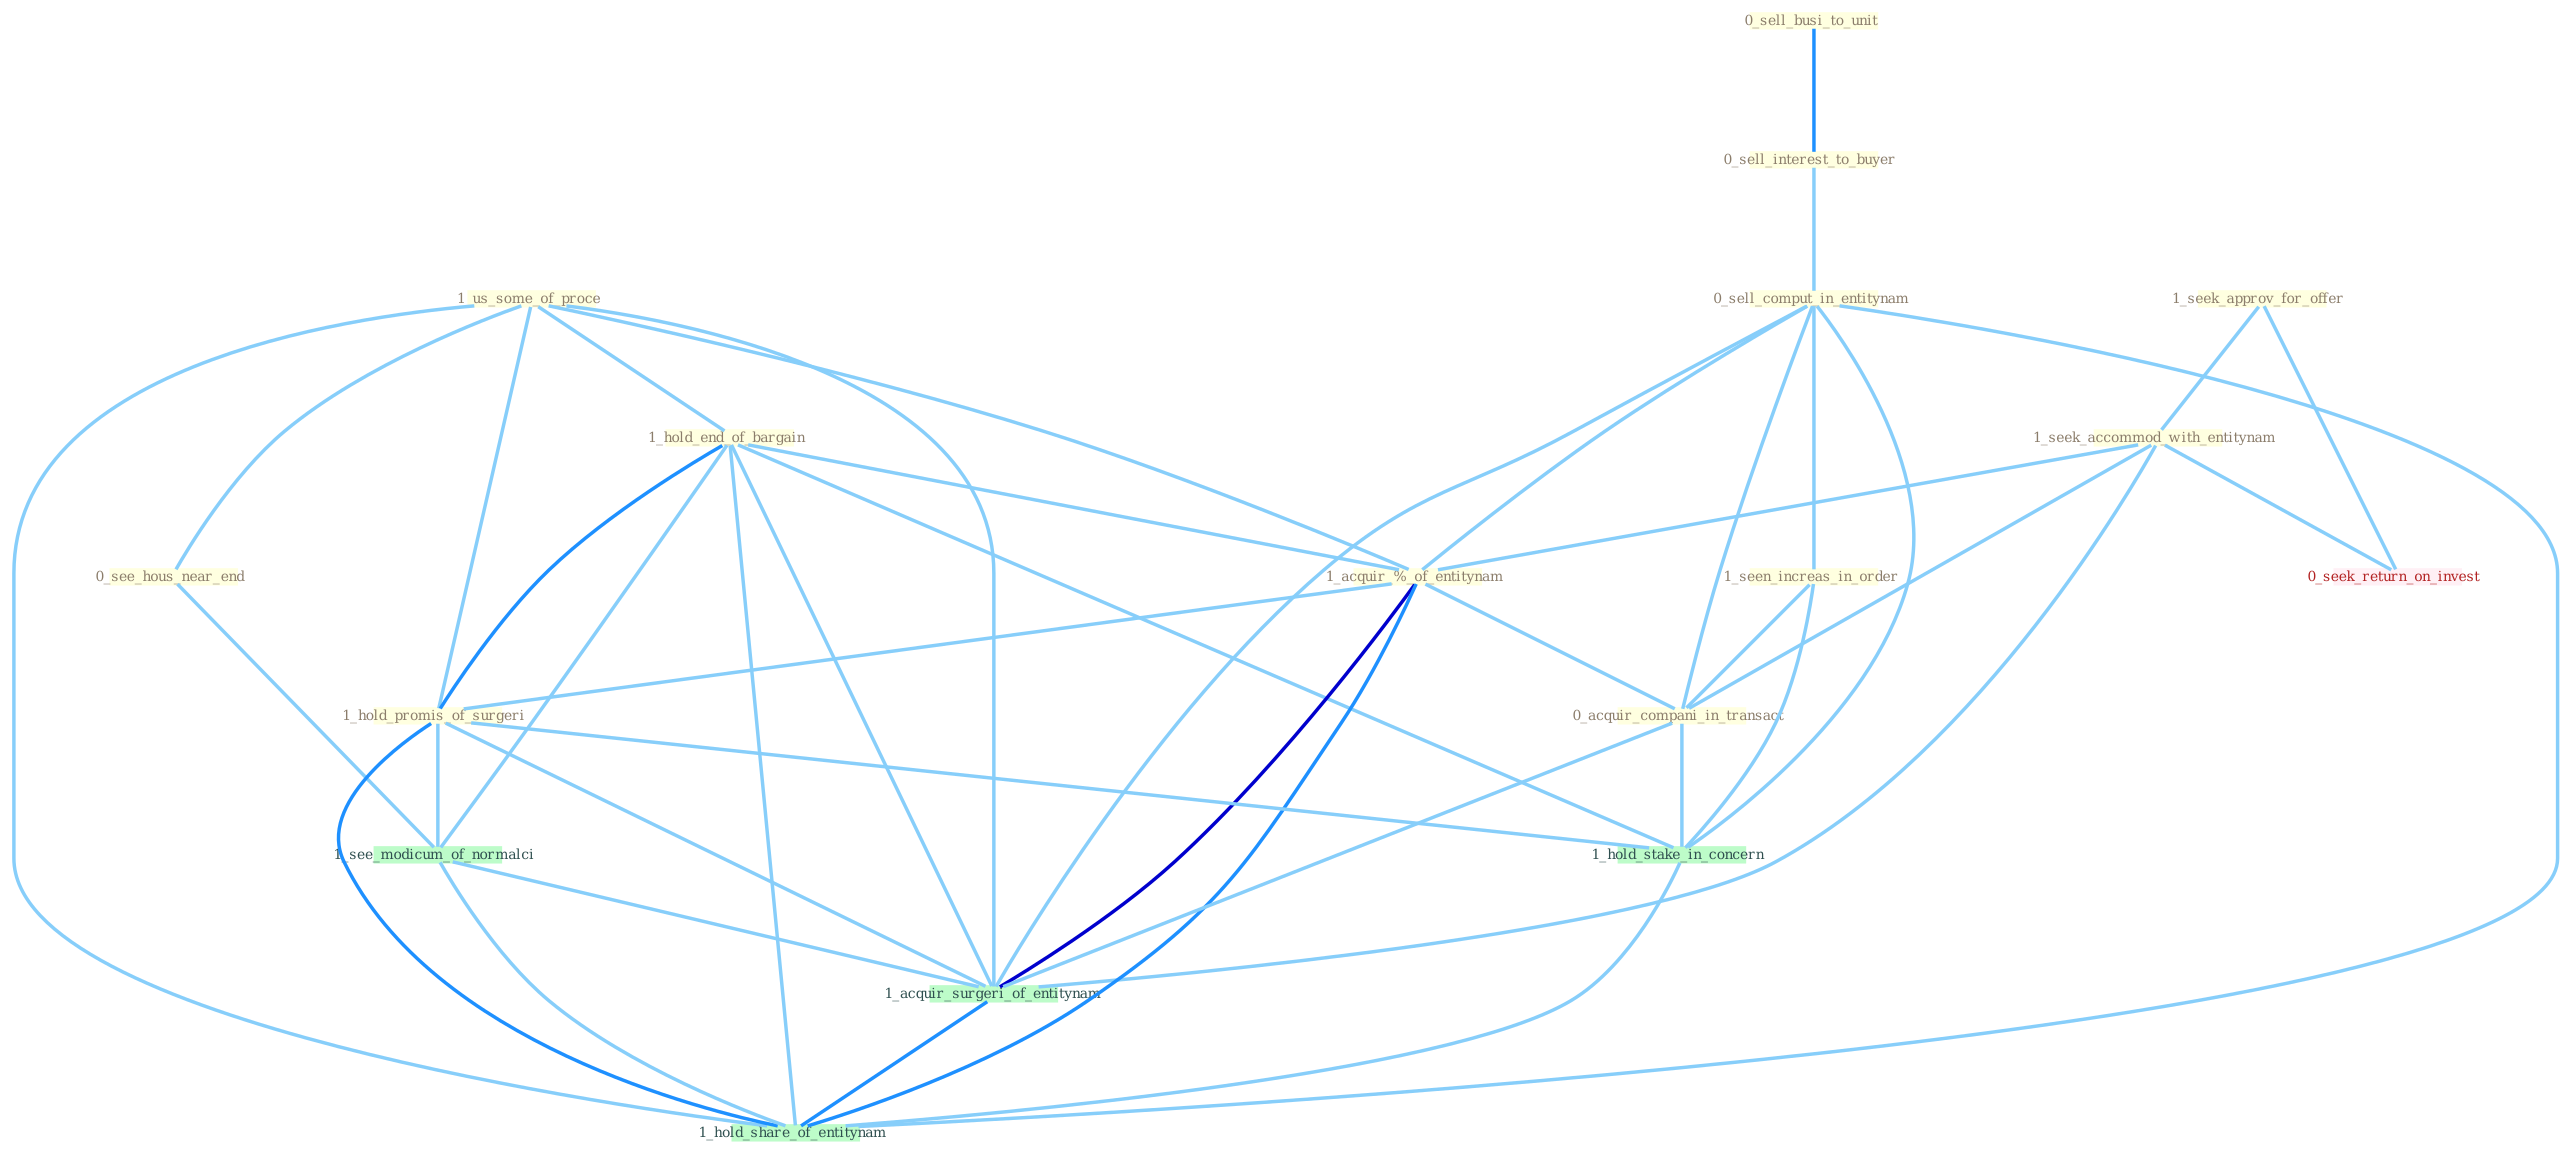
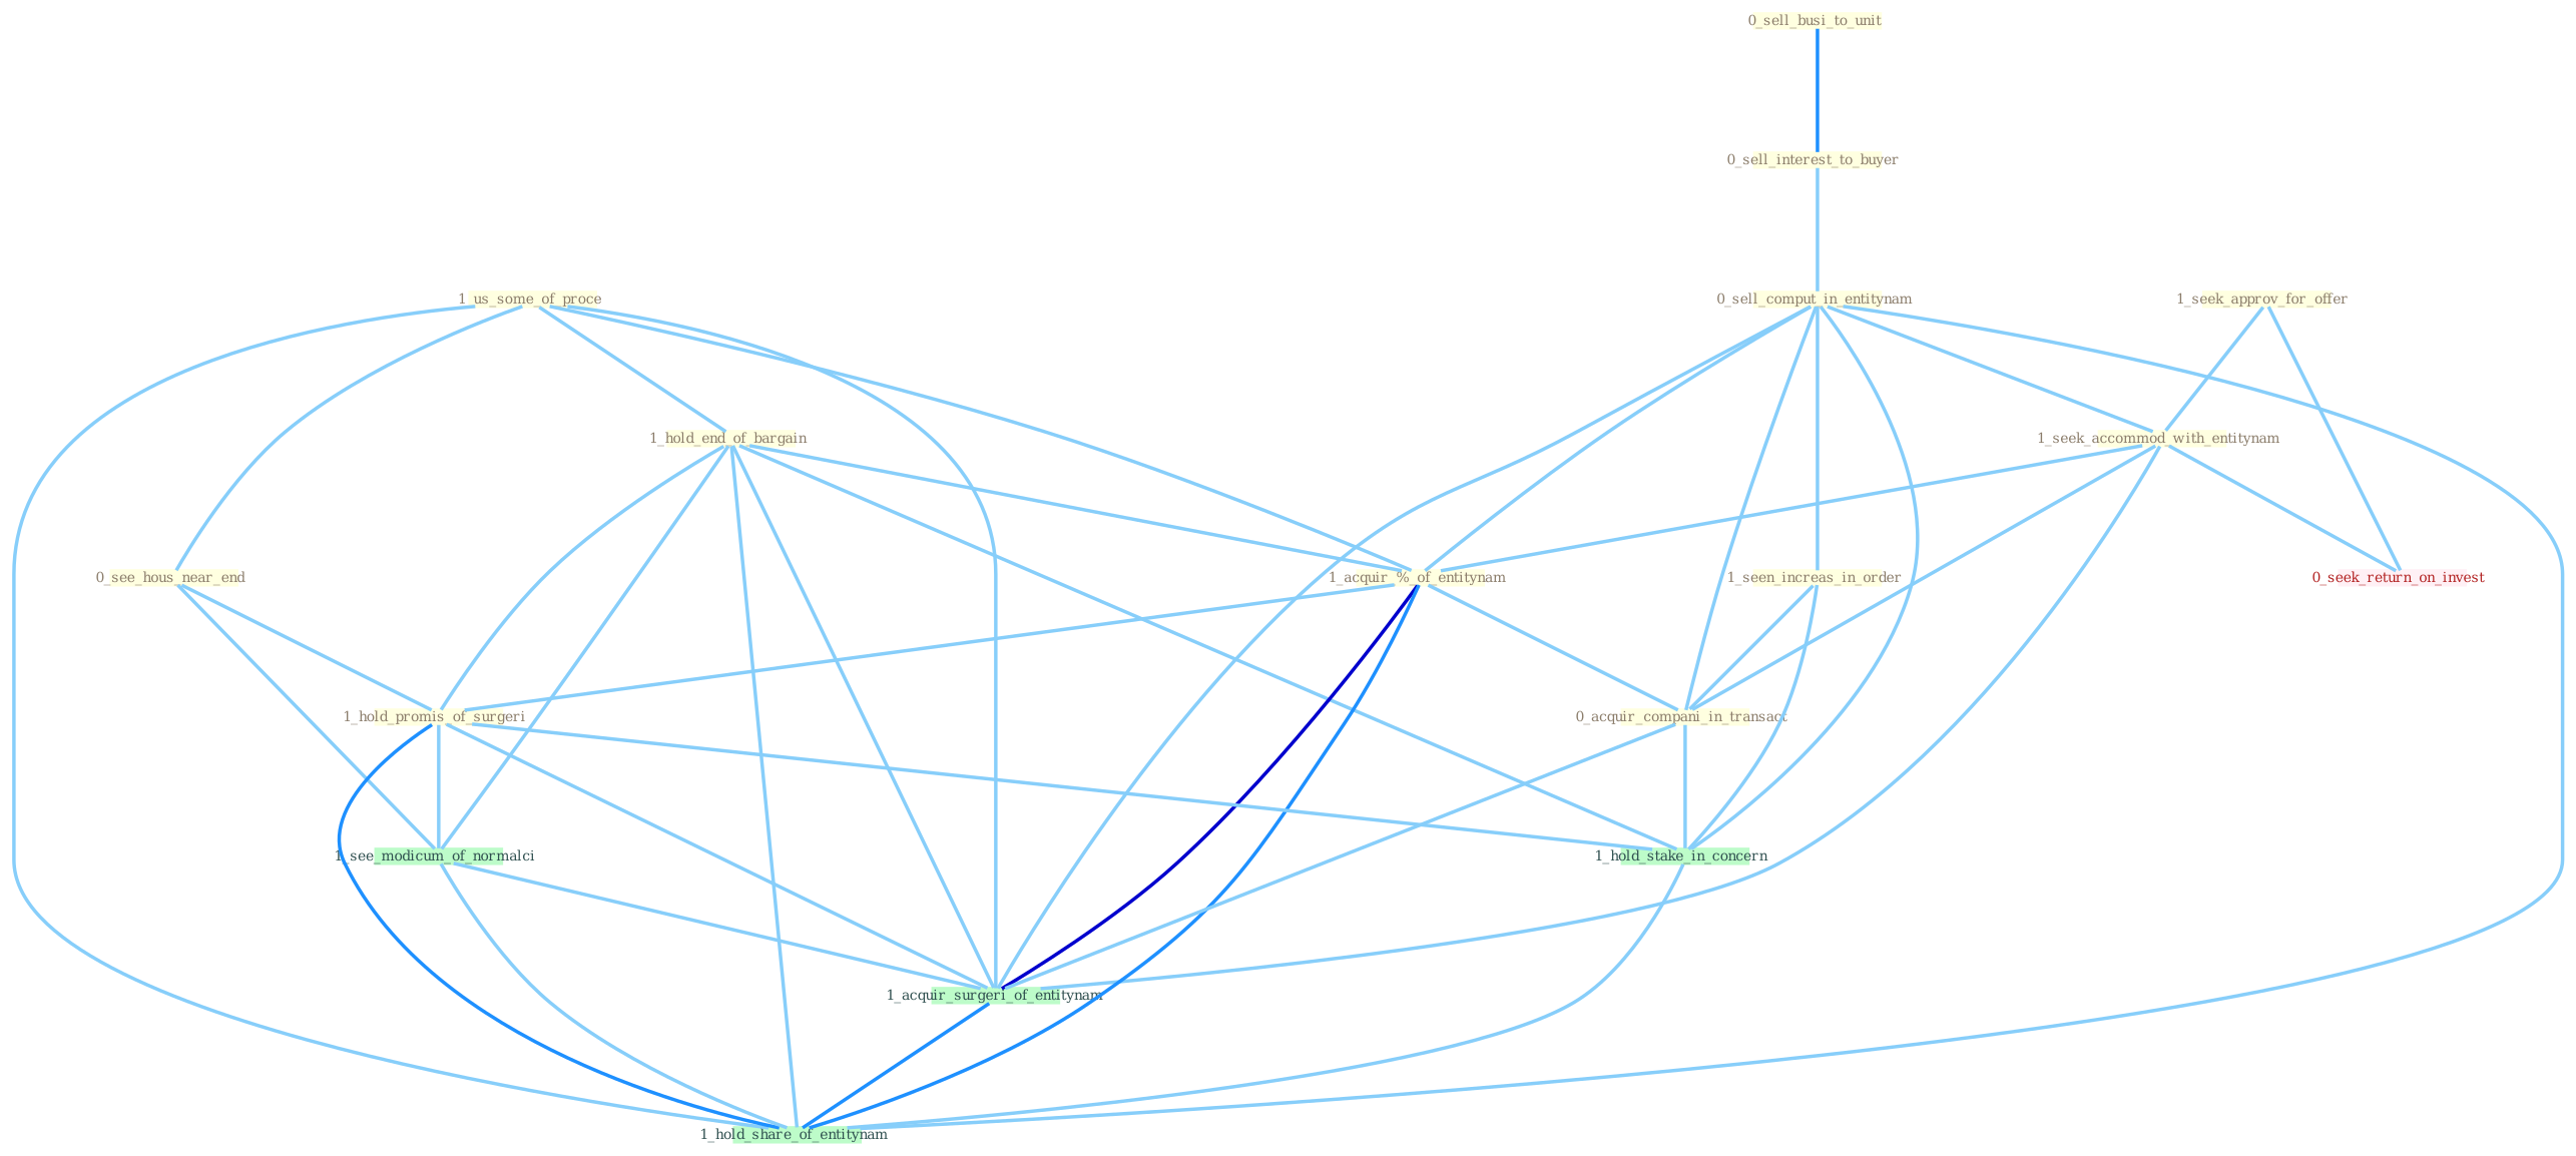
  graph {
    node [color="#ffffe0" fixedsize=true fontcolor="#8b7d6b" fontsize=4 shape=polygon style=filled]
    edge [color="#87cefa" w=1]
    "1_seek_approv_for_offer " [height=.06 width=.5]
    "1_us_some_of_proce " [height=.06 width=.5]
    "1_hold_end_of_bargain " [height=.06 width=.5]
    "0_see_hous_near_end " [height=.06 width=.5]
    "0_sell_busi_to_unit " [height=.06 width=.5]
    "0_sell_interest_to_buyer " [height=.06 width=.5]
    "0_sell_comput_in_entitynam " [height=.06 width=.5]
    "1_seek_accommod_with_entitynam " [height=.06 width=.5]
    "1_seen_increas_in_order " [height=.06 width=.5]
    "1_acquir_%_of_entitynam " [height=.06 width=.5]
    "0_acquir_compani_in_transact " [height=.06 width=.5]
    "1_hold_promis_of_surgeri " [height=.06 width=.5]
    "0_seek_return_on_invest " [color="#fff0f5" fontcolor="#b22222" height=.06 width=.5]
    n14 [color="#BDFCC9" fontcolor="#2f4f4f" height=.06 label="1_acquir_surgeri_of_entitynam" width=.5]
    "1_hold_share_of_entitynam " [color="#BDFCC9" fontcolor="#2f4f4f" height=.06 width=.5]
    "1_see_modicum_of_normalci " [color="#BDFCC9" fontcolor="#2f4f4f" height=.06 width=.5]
    "1_hold_stake_in_concern " [color="#BDFCC9" fontcolor="#2f4f4f" height=.06 width=.5]
    subgraph sub_1 {
      "1_seek_approv_for_offer "
      "1_us_some_of_proce "
      "1_hold_end_of_bargain "
      "0_see_hous_near_end "
      "0_sell_busi_to_unit "
      "0_sell_interest_to_buyer "
      "0_sell_comput_in_entitynam "
      "1_seek_accommod_with_entitynam "
      "1_seen_increas_in_order "
      "1_acquir_%_of_entitynam "
      "0_acquir_compani_in_transact "
      "1_hold_promis_of_surgeri "
    }
    subgraph sub_2 {
      "0_seek_return_on_invest "
    }
    "1_seek_approv_for_offer " -- "1_seek_accommod_with_entitynam "
    "1_seek_approv_for_offer " -- "0_seek_return_on_invest "
    "1_us_some_of_proce " -- "1_hold_end_of_bargain "
    "1_us_some_of_proce " -- "0_see_hous_near_end "
    "1_us_some_of_proce " -- "1_acquir_%_of_entitynam "
-   "1_us_some_of_proce " -- "1_hold_promis_of_surgeri "
+   "0_see_hous_near_end " -- "1_hold_promis_of_surgeri "
    "1_us_some_of_proce " -- n14
    "1_us_some_of_proce " -- "1_hold_share_of_entitynam "
    "1_hold_end_of_bargain " -- "1_acquir_%_of_entitynam "
-   "1_hold_end_of_bargain " -- "1_hold_promis_of_surgeri " [color="#1e90ff" w=2]
+   "1_hold_end_of_bargain " -- "1_hold_promis_of_surgeri " [w=2]
    "1_hold_end_of_bargain " -- n14
    "1_hold_end_of_bargain " -- "1_hold_share_of_entitynam " [w=2]
    "1_hold_end_of_bargain " -- "1_see_modicum_of_normalci "
    "1_hold_end_of_bargain " -- "1_hold_stake_in_concern "
    "0_see_hous_near_end " -- "1_see_modicum_of_normalci "
    "0_sell_busi_to_unit " -- "0_sell_interest_to_buyer " [color="#1e90ff" w=2]
    "0_sell_interest_to_buyer " -- "0_sell_comput_in_entitynam "
+   "0_sell_comput_in_entitynam " -- "1_seek_accommod_with_entitynam "
    "0_sell_comput_in_entitynam " -- "1_seen_increas_in_order "
    "0_sell_comput_in_entitynam " -- "1_acquir_%_of_entitynam "
    "0_sell_comput_in_entitynam " -- "0_acquir_compani_in_transact "
    "0_sell_comput_in_entitynam " -- n14
    "0_sell_comput_in_entitynam " -- "1_hold_share_of_entitynam "
    "0_sell_comput_in_entitynam " -- "1_hold_stake_in_concern "
    "1_seek_accommod_with_entitynam " -- "1_acquir_%_of_entitynam "
    "1_seek_accommod_with_entitynam " -- "0_acquir_compani_in_transact "
    "1_seek_accommod_with_entitynam " -- "0_seek_return_on_invest "
    "1_seek_accommod_with_entitynam " -- n14
    "1_seen_increas_in_order " -- "0_acquir_compani_in_transact "
    "1_seen_increas_in_order " -- "1_hold_stake_in_concern "
    "1_acquir_%_of_entitynam " -- "0_acquir_compani_in_transact "
    "1_acquir_%_of_entitynam " -- "1_hold_promis_of_surgeri "
    "1_acquir_%_of_entitynam " -- n14 [color="#0000cd" w=3]
    "1_acquir_%_of_entitynam " -- "1_hold_share_of_entitynam " [color="#1e90ff" w=2]
    "0_acquir_compani_in_transact " -- n14
    "0_acquir_compani_in_transact " -- "1_hold_stake_in_concern "
    "1_hold_promis_of_surgeri " -- n14
    "1_hold_promis_of_surgeri " -- "1_hold_share_of_entitynam " [color="#1e90ff" w=2]
    "1_hold_promis_of_surgeri " -- "1_see_modicum_of_normalci "
    "1_hold_promis_of_surgeri " -- "1_hold_stake_in_concern "
    n14 -- "1_hold_share_of_entitynam " [color="#1e90ff" w=2]
    "1_see_modicum_of_normalci " -- n14
    "1_see_modicum_of_normalci " -- "1_hold_share_of_entitynam "
    "1_hold_stake_in_concern " -- "1_hold_share_of_entitynam "
  }
